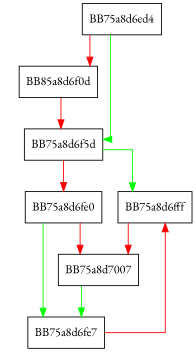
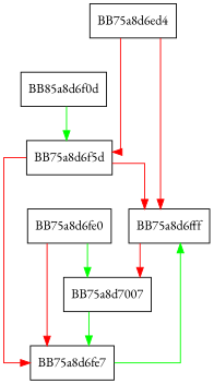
  digraph {
    fontname="EB Garamond"
    splines=ortho
    node [fontname="EB Garamond" shape=box]
    edge [color=red fontname="EB Garamond"]
    BB75a8d6ed4
    BB75a8d6f5d
    n3 [label=BB85a8d6f0d]
    BB75a8d6fff
    BB75a8d6fe0
    BB75a8d7007
    BB75a8d6fe7
-   BB75a8d6ed4 -> BB75a8d6f5d [color=green]
-   BB75a8d6ed4 -> n3
-   BB75a8d6f5d -> BB75a8d6fff [color=green]
-   BB75a8d6f5d -> BB75a8d6fe0
-   n3 -> BB75a8d6f5d
+   BB75a8d6ed4 -> BB75a8d6f5d
+   BB75a8d6ed4 -> BB75a8d6fff
+   BB75a8d6f5d -> BB75a8d6fff
+   BB75a8d6f5d -> BB75a8d6fe7
+   n3 -> BB75a8d6f5d [color=green]
    BB75a8d6fff -> BB75a8d7007
-   BB75a8d6fe0 -> BB75a8d7007
-   BB75a8d6fe0 -> BB75a8d6fe7 [color=green]
+   BB75a8d6fe0 -> BB75a8d7007 [color=green]
+   BB75a8d6fe0 -> BB75a8d6fe7
    BB75a8d7007 -> BB75a8d6fe7 [color=green]
-   BB75a8d6fe7 -> BB75a8d6fff
+   BB75a8d6fe7 -> BB75a8d6fff [color=green]
  }
